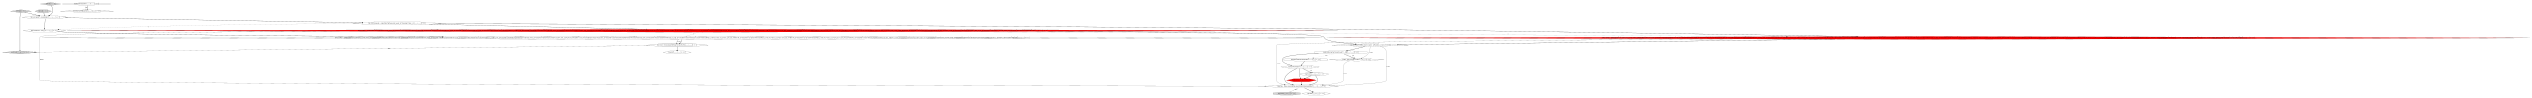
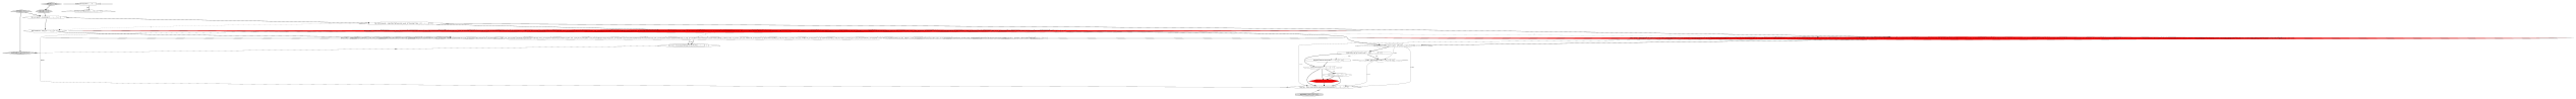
  digraph {
    fontname="Comic Neue"
    node [fillcolor=white fontname="Comic Neue" shape=hexagon style=filled]
    edge [arrowhead=box fontname="Comic Neue" style=bold]
    n1 [label="final Path tempDir = createTempDir()@@@3@@@['1', '1', '1']"]
    n2 [label="String nodeName = \"node_s_0\"@@@4@@@['0', '0', '1']"]
    n3 [label="final String nodeName = nodeSettings().get(Node.NODE_NAME_SETTING.getKey(),\"node_s_0\")@@@4@@@['1', '1', '0']"]
    n4 [label="Settings settings = Settings.builder().put(ClusterName.CLUSTER_NAME_SETTING.getKey(),InternalTestCluster.clusterName(\"single-node-cluster\",random().nextLong())).put(Environment.PATH_HOME_SETTING.getKey(),tempDir).put(Environment.PATH_REPO_SETTING.getKey(),tempDir.resolve(\"repo\")).put(Environment.PATH_SHARED_DATA_SETTING.getKey(),createTempDir().getParent()).put(Node.NODE_NAME_SETTING.getKey(),nodeName).put(ScriptService.SCRIPT_MAX_COMPILATIONS_RATE.getKey(),\"1000/1m\").put(EsExecutors.NODE_PROCESSORS_SETTING.getKey(),1).put(\"transport.type\",getTestTransportType()).put(Node.NODE_DATA_SETTING.getKey(),true).put(NodeEnvironment.NODE_ID_SEED_SETTING.getKey(),random().nextLong()).put(DiskThresholdSettings.CLUSTER_ROUTING_ALLOCATION_LOW_DISK_WATERMARK_SETTING.getKey(),\"1b\").put(DiskThresholdSettings.CLUSTER_ROUTING_ALLOCATION_HIGH_DISK_WATERMARK_SETTING.getKey(),\"1b\").put(DiskThresholdSettings.CLUSTER_ROUTING_ALLOCATION_DISK_FLOOD_STAGE_WATERMARK_SETTING.getKey(),\"1b\").put(HierarchyCircuitBreakerService.USE_REAL_MEMORY_USAGE_SETTING.getKey(),false).putList(DISCOVERY_SEED_HOSTS_SETTING.getKey()).putList(INITIAL_MASTER_NODES_SETTING.getKey(),nodeName).put(IndicesQueryCache.INDICES_QUERIES_CACHE_ALL_SEGMENTS_SETTING.getKey(),true).build()@@@5@@@['0', '0', '1']" shape=diamond]
    n5 [fillcolor=red label="Settings settings = Settings.builder().put(ClusterName.CLUSTER_NAME_SETTING.getKey(),InternalTestCluster.clusterName(\"single-node-cluster\",random().nextLong())).put(Environment.PATH_HOME_SETTING.getKey(),tempDir).put(Environment.PATH_REPO_SETTING.getKey(),tempDir.resolve(\"repo\")).put(Environment.PATH_SHARED_DATA_SETTING.getKey(),createTempDir().getParent()).put(Node.NODE_NAME_SETTING.getKey(),nodeName).put(ScriptService.SCRIPT_MAX_COMPILATIONS_RATE.getKey(),\"1000/1m\").put(EsExecutors.NODE_PROCESSORS_SETTING.getKey(),1).put(\"transport.type\",getTestTransportType()).put(TransportSettings.PORT.getKey(),ESTestCase.getPortRange()).put(Node.NODE_DATA_SETTING.getKey(),true).put(NodeEnvironment.NODE_ID_SEED_SETTING.getKey(),random().nextLong()).put(DiskThresholdSettings.CLUSTER_ROUTING_ALLOCATION_LOW_DISK_WATERMARK_SETTING.getKey(),\"1b\").put(DiskThresholdSettings.CLUSTER_ROUTING_ALLOCATION_HIGH_DISK_WATERMARK_SETTING.getKey(),\"1b\").put(DiskThresholdSettings.CLUSTER_ROUTING_ALLOCATION_DISK_FLOOD_STAGE_WATERMARK_SETTING.getKey(),\"1b\").put(HierarchyCircuitBreakerService.USE_REAL_MEMORY_USAGE_SETTING.getKey(),false).putList(DISCOVERY_SEED_HOSTS_SETTING.getKey()).putList(INITIAL_MASTER_NODES_SETTING.getKey(),nodeName).put(nodeSettings()).build()@@@5@@@['1', '0', '0']" shape=diamond]
    n6 [fillcolor=red label="Settings settings = Settings.builder().put(ClusterName.CLUSTER_NAME_SETTING.getKey(),InternalTestCluster.clusterName(\"single-node-cluster\",random().nextLong())).put(Environment.PATH_HOME_SETTING.getKey(),tempDir).put(Environment.PATH_REPO_SETTING.getKey(),tempDir.resolve(\"repo\")).put(Environment.PATH_SHARED_DATA_SETTING.getKey(),createTempDir().getParent()).put(Node.NODE_NAME_SETTING.getKey(),nodeName).put(EsExecutors.NODE_PROCESSORS_SETTING.getKey(),1).put(\"transport.type\",getTestTransportType()).put(TransportSettings.PORT.getKey(),ESTestCase.getPortRange()).put(Node.NODE_DATA_SETTING.getKey(),true).put(NodeEnvironment.NODE_ID_SEED_SETTING.getKey(),random().nextLong()).put(DiskThresholdSettings.CLUSTER_ROUTING_ALLOCATION_LOW_DISK_WATERMARK_SETTING.getKey(),\"1b\").put(DiskThresholdSettings.CLUSTER_ROUTING_ALLOCATION_HIGH_DISK_WATERMARK_SETTING.getKey(),\"1b\").put(DiskThresholdSettings.CLUSTER_ROUTING_ALLOCATION_DISK_FLOOD_STAGE_WATERMARK_SETTING.getKey(),\"1b\").put(HierarchyCircuitBreakerService.USE_REAL_MEMORY_USAGE_SETTING.getKey(),false).putList(DISCOVERY_SEED_HOSTS_SETTING.getKey()).putList(INITIAL_MASTER_NODES_SETTING.getKey(),nodeName).put(nodeSettings()).build()@@@5@@@['0', '1', '0']" shape=diamond]
    n7 [fillcolor=lightgray label="newNode['0', '1', '0']" shape=diamond]
    n8 [label="NodeValidationException e@@@19@@@['1', '1', '0']" shape=diamond]
    n9 [label="throw new RuntimeException(e)@@@20@@@['1', '1', '0']" shape=diamond]
    n10 [label="plugins.contains(getTestTransportPlugin()) == false@@@7@@@['1', '1', '0']" shape=octagon]
    n11 [label="addMockHttpTransport()@@@11@@@['1', '1', '0']"]
    n12 [label="plugins.add(getTestTransportPlugin())@@@9@@@['1', '1', '0']" shape=octagon]
    n13 [label="plugins = new ArrayList<>(plugins)@@@8@@@['1', '1', '0']" shape=diamond]
    n14 [fillcolor=red label="plugins.add()@@@14@@@['0', '1', '0']"]
    n15 [label="Node node = new MockNode(settings,plugins,forbidPrivateIndexSettings())@@@15@@@['1', '1', '0']"]
    n16 [label="plugins.add()@@@12@@@['1', '1', '0']" shape=octagon]
    n17 [fillcolor=lightgray label="return node@@@22@@@['1', '1', '0']" shape=octagon]
-   n18 [label="node.start()@@@17@@@['1', '1', '0']"]
    n19 [label="Collection<Class<? extends Plugin>> plugins = getPlugins()@@@6@@@['1', '1', '0']" shape=diamond]
    n20 [label="Node node = new MockNode(settings,Arrays.asList(,,),true)@@@6@@@['0', '0', '1']"]
    n21 [fillcolor=lightgray label="return node@@@8@@@['0', '0', '1']" shape=diamond]
-   n22 [label="node.start()@@@7@@@['0', '0', '1']"]
    n23 [fillcolor=lightgray label="startNode['0', '0', '1']" shape=diamond]
    n24 [fillcolor=lightgray label="newNode['1', '0', '0']"]
    n1 -> n2 [arrowhead=dot]
    n1 -> n3
    n2 -> n4
    n3 -> n2 [label=0 style=dashed]
    n3 -> n5 [arrowhead=odot]
    n3 -> n6 [arrowhead=dot]
    n4 -> n20 [arrowhead=dot label=settings style=solid]
    n4 -> n20 [arrowhead=dot]
    n5 -> n4 [arrowhead=odot label=0 style=dashed]
    n5 -> n6 [label=0 style=dashed]
    n5 -> n15 [arrowhead=odot label=settings style=solid]
    n5 -> n19
    n6 -> n15 [label=settings style=solid]
    n6 -> n19 [arrowhead=dot]
-   n7 -> n1
+   n7 -> n24
    n8 -> n9 [arrowhead=odot label=true style=dotted]
    n8 -> n9 [arrowhead=odot]
    n10 -> n11 [arrowhead=odot]
    n10 -> n12 [arrowhead=dot label=true style=dotted]
    n10 -> n13 [arrowhead=odot]
    n10 -> n13 [arrowhead=dot label=true style=dotted]
    n11 -> n14 [arrowhead=dot]
    n11 -> n15 [arrowhead=dot]
    n11 -> n16 [arrowhead=odot]
    n11 -> n16 [arrowhead=dot label=true style=dotted]
    n12 -> n11 [arrowhead=dot]
    n13 -> n15 [label=plugins style=solid]
    n14 -> n15
    n15 -> n17 [arrowhead=odot label="node" style=solid]
-   n15 -> n18
    n16 -> n14
    n16 -> n15 [arrowhead=odot]
    n19 -> n10
    n19 -> n13 [arrowhead=dot label=plugins style=solid]
    n19 -> n15 [arrowhead=odot label=plugins style=solid]
    n20 -> n21 [label="node" style=solid]
-   n20 -> n22
    n23 -> n1
    n23 -> n21 [arrowhead=odot]
    n24 -> n1 [arrowhead=odot]
  }
